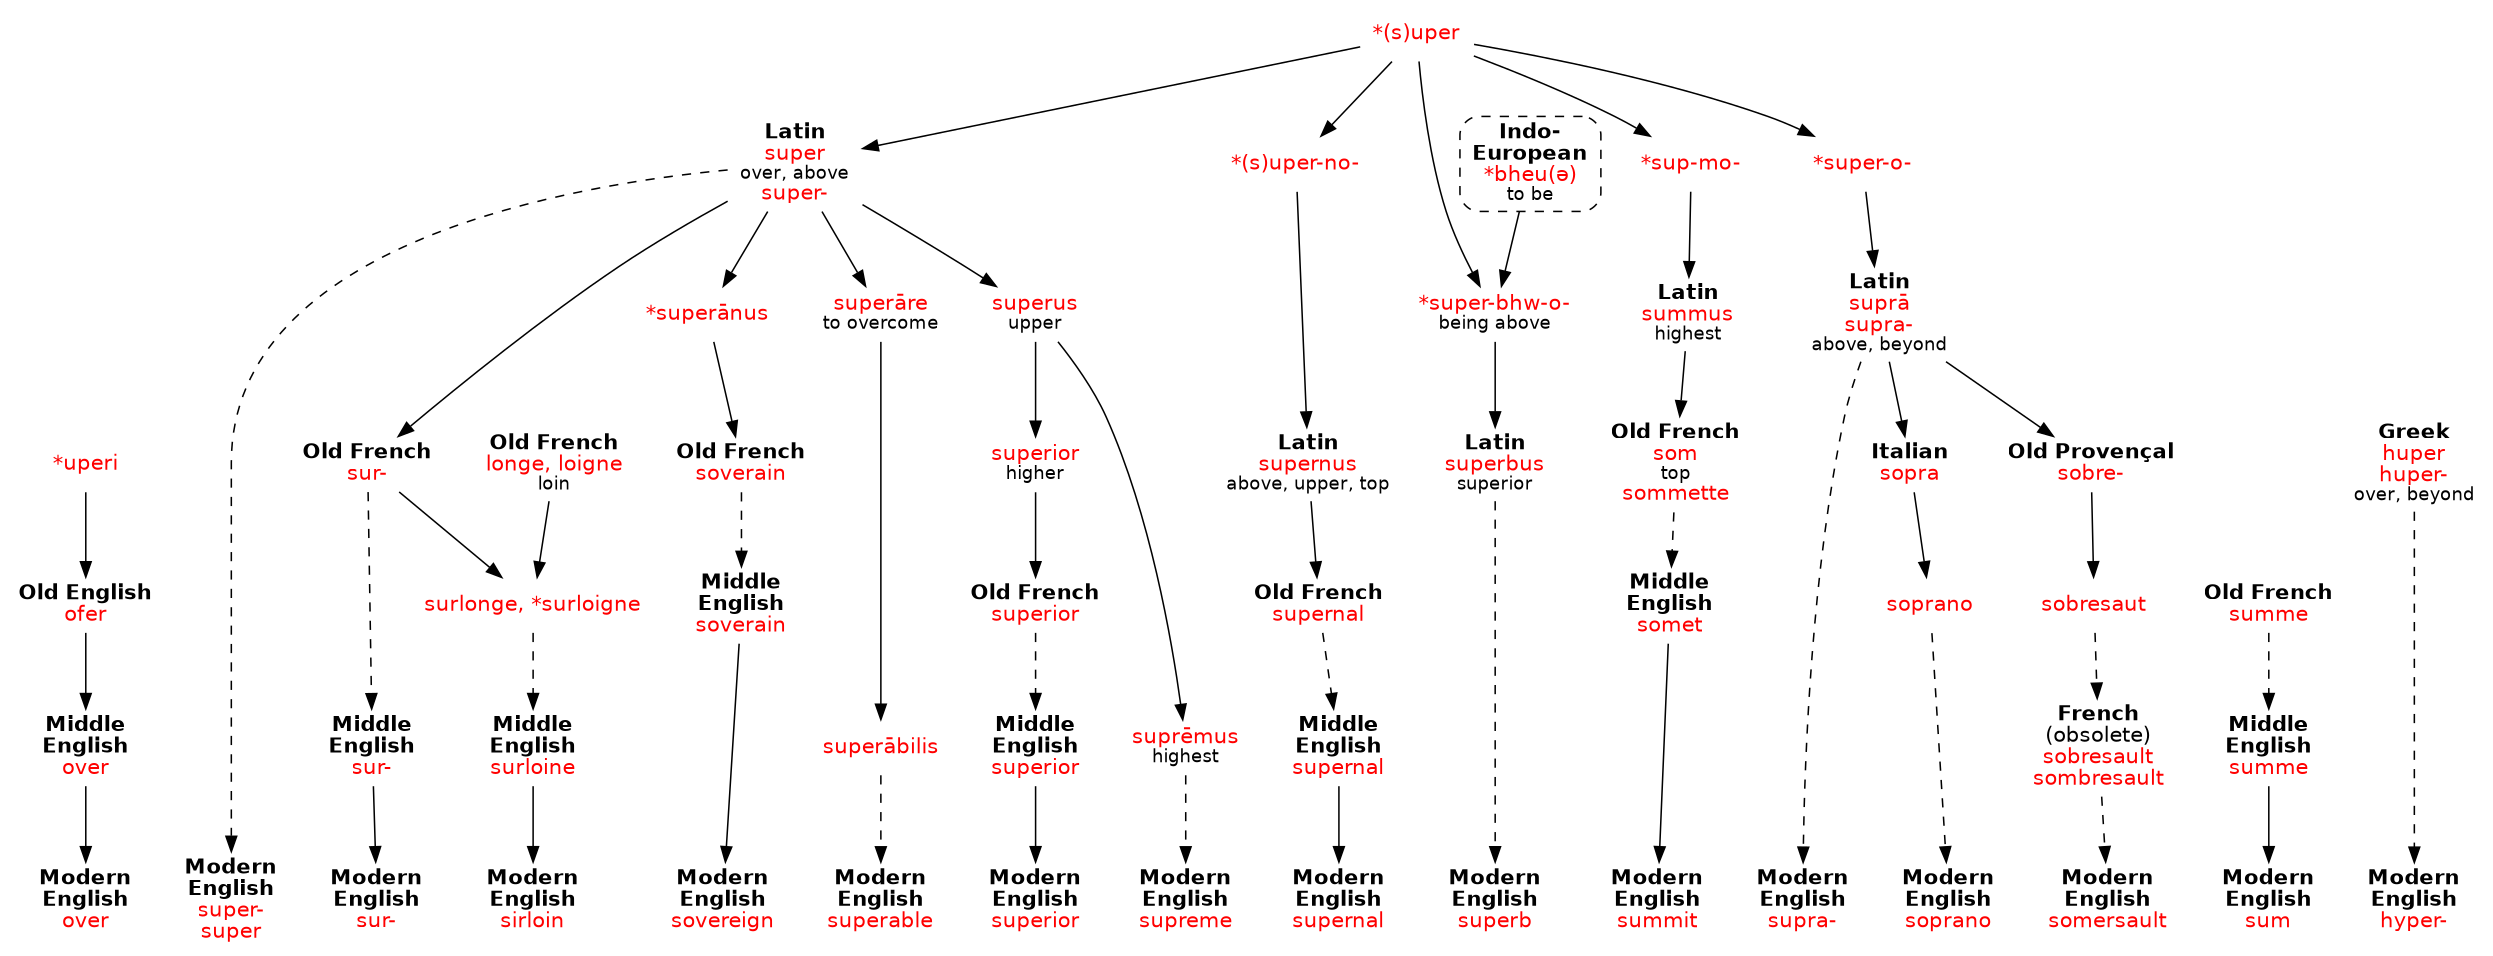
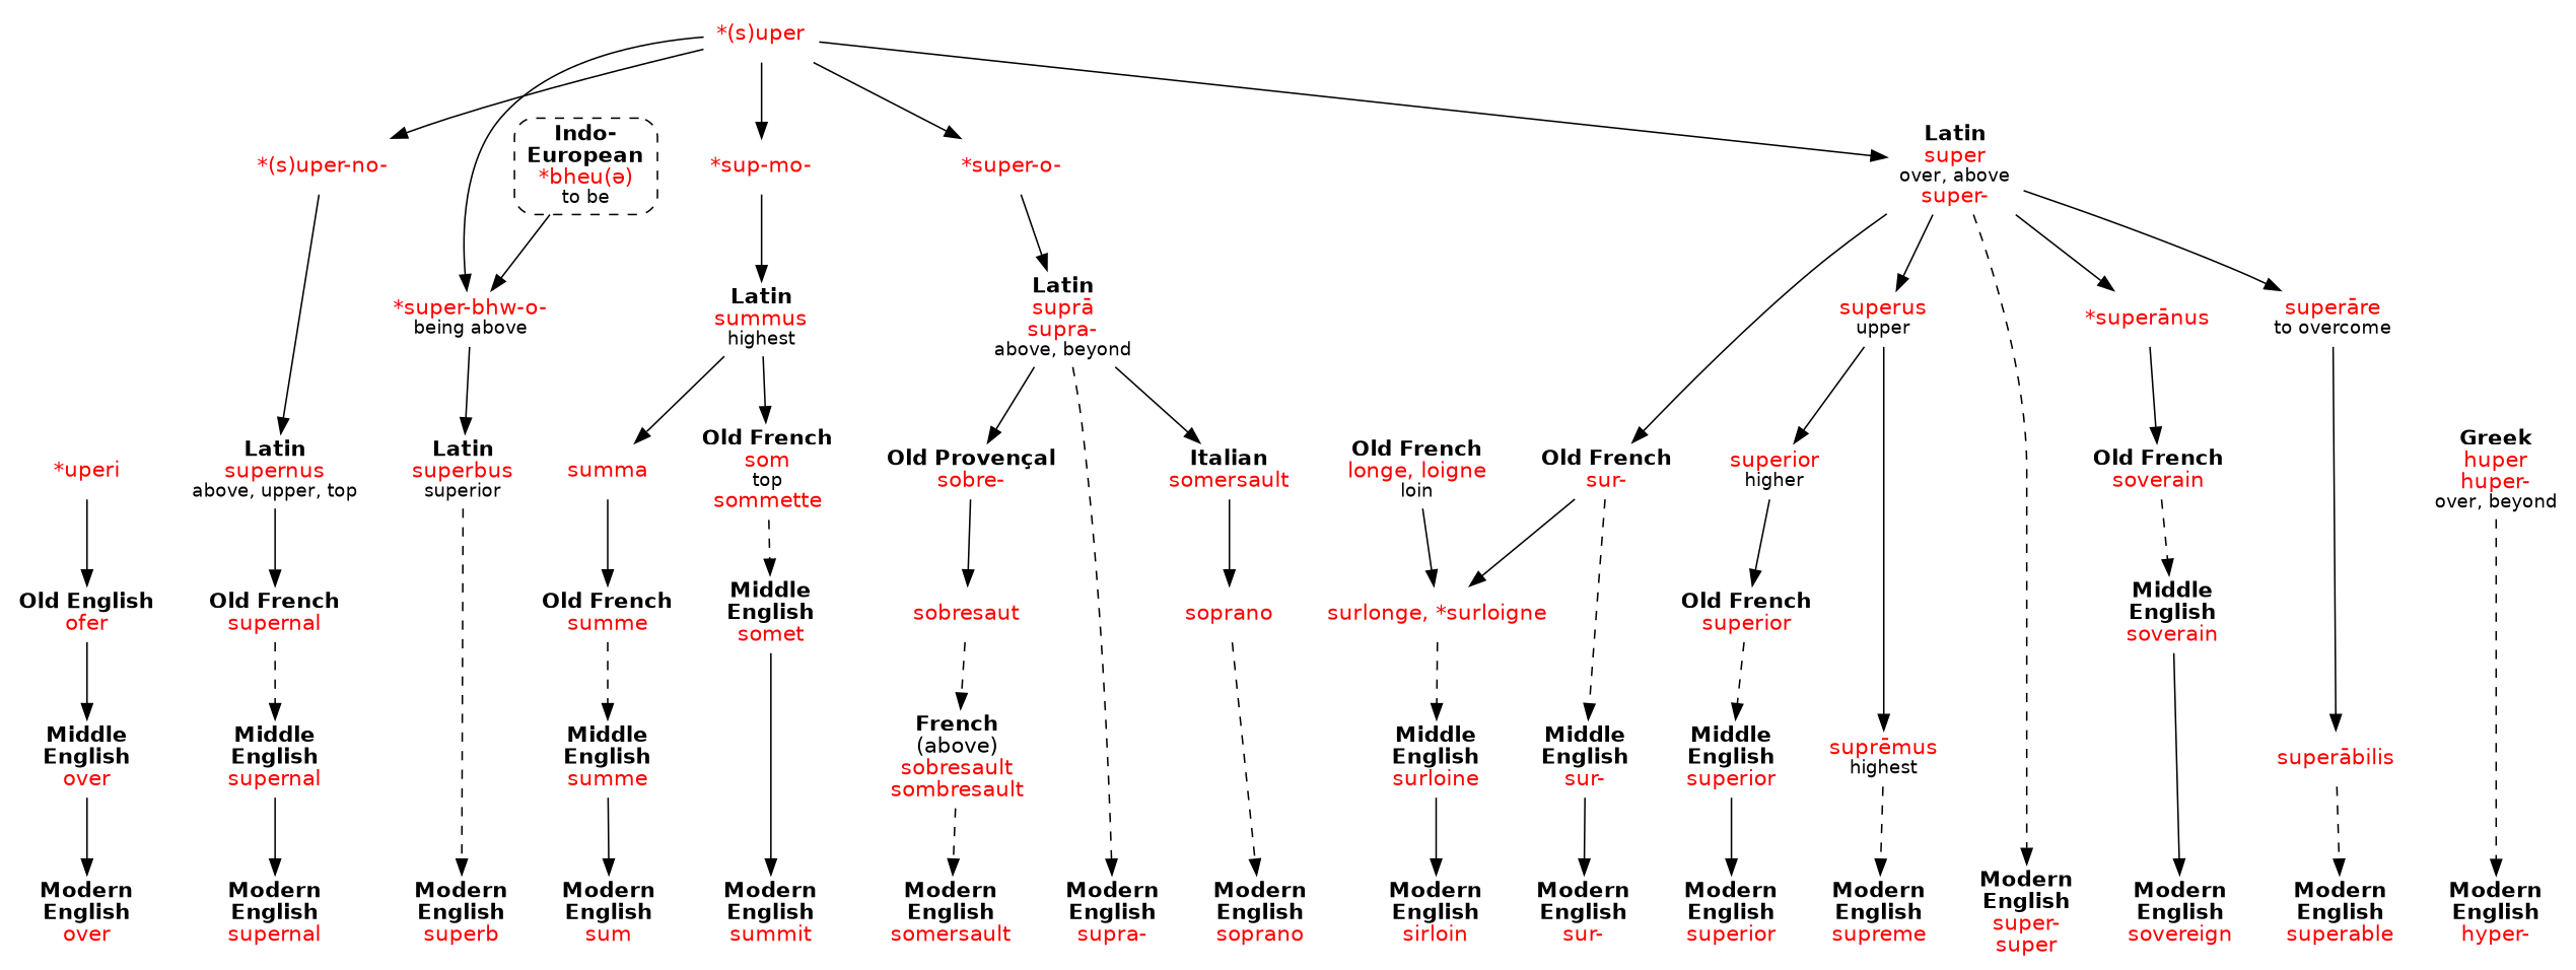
  strict digraph {
    fontname="DejaVu Sans"
    node [fontname="DejaVu Sans" shape=none]
    edge [fontname="DejaVu Sans"]
    n1 [label=<<b>Modern<br/>English</b><br/><font color="red">over</font>>]
    n2 [label=<<b>Modern<br/>English</b><br/><font color="red">super-<br/>super</font>>]
    n3 [label=<<b>Modern<br/>English</b><br/><font color="red">sur-</font>>]
    n4 [label=<<b>Modern<br/>English</b><br/><font color="red">sovereign</font>>]
    n5 [label=<<b>Modern<br/>English</b><br/><font color="red">superable</font>>]
    n6 [label=<<b>Modern<br/>English</b><br/><font color="red">superior</font>>]
    n7 [label=<<b>Modern<br/>English</b><br/><font color="red">supreme</font>>]
    n8 [label=<<b>Modern<br/>English</b><br/><font color="red">sirloin</font>>]
    n9 [label=<<b>Modern<br/>English</b><br/><font color="red">supernal</font>>]
    n10 [label=<<b>Modern<br/>English</b><br/><font color="red">superb</font>>]
    n11 [label=<<b>Modern<br/>English</b><br/><font color="red">sum</font>>]
    n12 [label=<<b>Modern<br/>English</b><br/><font color="red">summit</font>>]
    n13 [label=<<b>Modern<br/>English</b><br/><font color="red">supra-</font>>]
    n14 [label=<<b>Modern<br/>English</b><br/><font color="red">soprano</font>>]
    n15 [label=<<b>Modern<br/>English</b><br/><font color="red">somersault</font>>]
    n16 [label=<<b>Modern<br/>English</b><br/><font color="red">hyper-</font>>]
    n17 [label=<<b>Latin</b><br/><font color="red">supernus</font><br/><font point-size="12">above, upper, top</font>>]
    n18 [label=<<b>Latin</b><br/><font color="red">superbus</font><br/><font point-size="12">superior</font>>]
    n19 [label=<<b>Greek</b><br/><font color="red">huper<br/>huper-</font><br/><font point-size="12">over, beyond</font>>]
    n20 [label=<<b>Old English</b><br/><font color="red">ofer</font>>]
    n21 [label=<<b>Old French</b><br/><font color="red">supernal</font>>]
    n22 [label=<<b>Middle<br/>English</b><br/><font color="red">over</font>>]
    n23 [label=<<b>Middle<br/>English</b><br/><font color="red">supernal</font>>]
    n24 [label=<<font color="red">*uperi</font>>]
    n25 [label=<<font color="red">*(s)uper</font>>]
    n26 [label=<<b>Latin</b><br/><font color="red">super</font><br/><font point-size="12">over, above</font><br/><font color="red">super-</font>>]
    n27 [label=<<font color="red">*(s)uper-no-</font>>]
    n28 [label=<<font color="red">*super-bhw-o-</font><br/><font point-size="12">being above</font>>]
    n29 [label=<<font color="red">*sup-mo-</font>>]
    n30 [label=<<font color="red">*super-o-</font>>]
    n31 [label=<<b>Old French</b><br/><font color="red">sur-</font>>]
    n32 [label=<<font color="red">*superānus</font>>]
    n33 [label=<<font color="red">superāre</font><br/><font point-size="12">to overcome</font>>]
    n34 [label=<<font color="red">superus</font><br/><font point-size="12">upper</font>>]
    n35 [label=<<b>Latin</b><br/><font color="red">summus</font><br/><font point-size="12">highest</font>>]
    n36 [label=<<b>Latin</b><br/><font color="red">suprā<br/>supra-</font><br/><font point-size="12">above, beyond</font>>]
    n37 [label=<<b>Middle<br/>English</b><br/><font color="red">sur-</font>>]
    n38 [label=<<font color="red">surlonge, *surloigne</font>>]
    n39 [label=<<b>Old French</b><br/><font color="red">soverain</font>>]
    n40 [label=<<font color="red">superābilis</font>>]
    n41 [label=<<font color="red">superior</font><br/><font point-size="12">higher</font>>]
    n42 [label=<<font color="red">suprēmus</font><br/><font point-size="12">highest</font>>]
    n43 [label=<<b>Middle<br/>English</b><br/><font color="red">surloine</font>>]
    n44 [label=<<b>Middle<br/>English</b><br/><font color="red">soverain</font>>]
    n45 [label=<<b>Old French</b><br/><font color="red">superior</font>>]
    n46 [label=<<b>Middle<br/>English</b><br/><font color="red">superior</font>>]
    n47 [label=<<b>Old French</b><br/><font color="red">longe, loigne</font><br/><font point-size="12">loin</font>>]
    n48 [label=<<b>Indo-<br/>European</b><br/><font color="red">*bheu(ə)</font><br/><font point-size="12">to be</font>> shape=box style="dashed,rounded"]
+   n49 [label=<<font color="red">summa</font>>]
    n50 [label=<<b>Old French</b><br/><font color="red">som</font><br/><font point-size="12">top</font><br/><font color="red">sommette</font>>]
    n51 [label=<<b>Old French</b><br/><font color="red">summe</font>>]
    n52 [label=<<b>Middle<br/>English</b><br/><font color="red">somet</font>>]
    n53 [label=<<b>Middle<br/>English</b><br/><font color="red">summe</font>>]
-   n54 [label=<<b>Italian</b><br/><font color="red">sopra</font>>]
+   n54 [label=<<b>Italian</b><br/><font color="red">somersault</font>>]
    n55 [label=<<b>Old Provençal</b><br/><font color="red">sobre-</font>>]
    n56 [label=<<font color="red">soprano</font>>]
    n57 [label=<<font color="red">sobresaut</font>>]
-   n58 [label=<<b>French</b><br/>(obsolete)<br/><font color="red">sobresault<br/>sombresault</font>>]
+   n58 [label=<<b>French</b><br/>(above)<br/><font color="red">sobresault<br/>sombresault</font>>]
    subgraph sub_1 {
      rank=sink
      n1
      n2
      n3
      n4
      n5
      n6
      n7
      n8
      n9
      n10
      n11
      n12
      n13
      n14
      n15
      n16
    }
    subgraph sub_2 {
      rank=same
      n17
      n18
      n19
    }
    subgraph sub_3 {
      rank=same
      n20
      n21
    }
    n17 -> n21
    n18 -> n10 [style=dashed]
    n19 -> n16 [style=dashed]
    n20 -> n22
    n21 -> n23 [style=dashed]
    n22 -> n1
    n23 -> n9
    n24 -> n20
    n25 -> n26
    n25 -> n27
    n25 -> n28
    n25 -> n29
    n25 -> n30
    n26 -> n2 [style=dashed]
    n26 -> n31
    n26 -> n32
    n26 -> n33
    n26 -> n34
    n27 -> n17
    n28 -> n18
    n29 -> n35
    n30 -> n36
    n31 -> n37 [style=dashed]
    n31 -> n38
    n32 -> n39
    n33 -> n40
    n34 -> n41
    n34 -> n42
+   n35 -> n49
    n35 -> n50
    n36 -> n13 [style=dashed]
    n36 -> n54
    n36 -> n55
    n37 -> n3
    n38 -> n43 [style=dashed]
    n39 -> n44 [style=dashed]
    n40 -> n5 [style=dashed]
    n41 -> n45
    n42 -> n7 [style=dashed]
    n43 -> n8
    n44 -> n4
    n45 -> n46 [style=dashed]
    n46 -> n6
    n47 -> n38
    n48 -> n28
+   n49 -> n51
    n50 -> n52 [style=dashed]
    n51 -> n53 [style=dashed]
    n52 -> n12
    n53 -> n11
    n54 -> n56
    n55 -> n57
    n56 -> n14 [style=dashed]
    n57 -> n58 [style=dashed]
    n58 -> n15 [style=dashed]
  }
